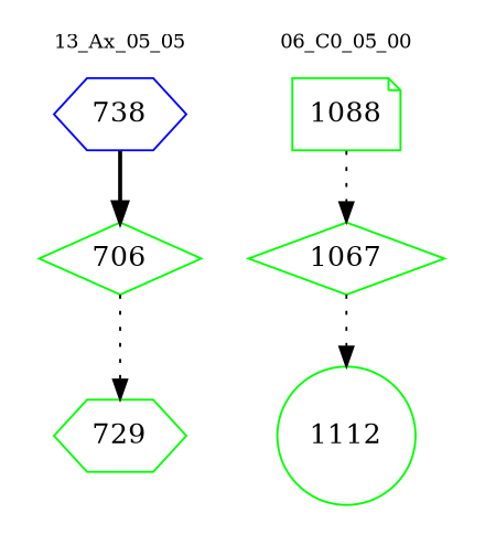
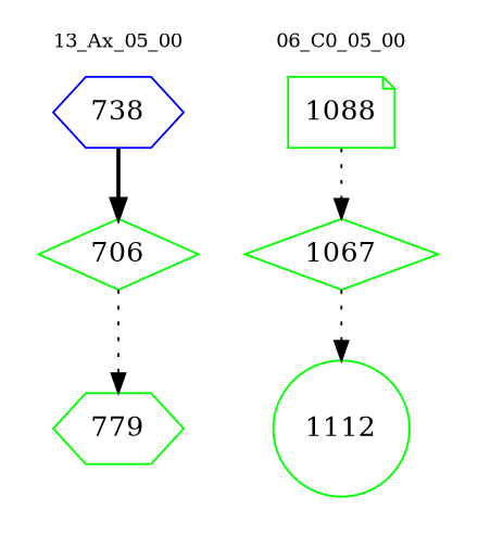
  digraph {
    node [color=green shape=hexagon]
    edge [color=black style=dotted]
    n1 [color=blue label=738]
    n2 [label=706 shape=diamond]
-   n3 [label=729]
+   n3 [label=779]
    n4 [label=1088 shape=note]
    n5 [label=1067 shape=diamond]
    n6 [label=1112 shape=circle]
    subgraph cluster_1 {
      color=white
      fontsize=10
-     label="13_Ax_05_05"
+     label="13_Ax_05_00"
      n1
      n2
      n3
    }
    subgraph cluster_2 {
      color=white
      fontsize=10
      label="06_C0_05_00"
      n4
      n5
      n6
    }
    n1 -> n2 [style=bold]
    n2 -> n3
    n4 -> n5
    n5 -> n6
  }
